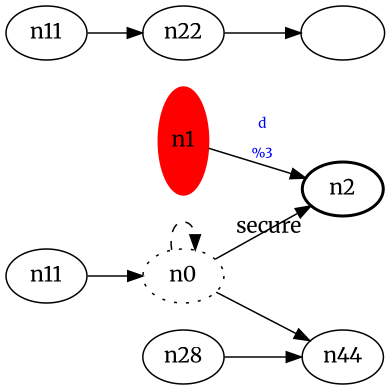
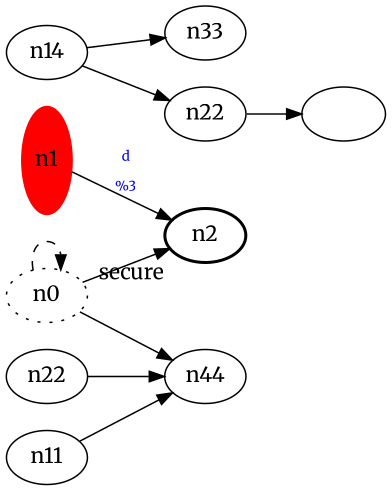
  digraph {
    fontcolor=blue
    fontname=Merriweather
    rankdir=LR
    node [fontname=Merriweather]
    edge [fontname=Merriweather]
    n0 [fillcolor="#123456" style=dotted]
    n2 [style=bold xlabel=secure]
    n44
    n1 [color=red height=1 style=filled width=170141183460469231731687303715884105730]
-   n11
+   n11 [label=n14]
+   n33
    "󠁿n22"
-   n22 [label=n28]
+   n22
    "󠁚n11"
    "󠀼"
    n0 -> n0 [style=dashed]
    n0 -> n2 [style=solid]
    n0 -> n44
    n1 -> n2 [fontcolor=blue fontsize=9 label="d\n\l\G"]
+   n11 -> n33
    n11 -> "󠁿n22"
    "󠁿n22" -> "󠀼"
    n22 -> n44
-   "󠁚n11" -> n0
+   "󠁚n11" -> n44
  }
